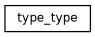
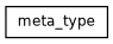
  digraph {
    rankdir=LR
-   n1 [color=black fillcolor=white fontname=Helvetica fontsize=10 height=0.2 label=type_type shape=record style=filled width=0.4]
+   n1 [color=black fillcolor=white fontname=Helvetica fontsize=10 height=0.2 label=meta_type shape=record style=filled width=0.4]
  }
